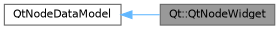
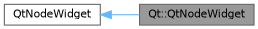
  digraph {
    rankdir=LR
    node [color=gray40 fontname=Helvetica fontsize=10 shape=box style=filled]
    n1 [fillcolor=grey60 fontcolor=black height=0.2 label="Qt::QtNodeWidget" width=0.4]
-   n2 [fillcolor=white height=0.2 label=QtNodeDataModel width=0.4]
+   n2 [fillcolor=white height=0.2 label=QtNodeWidget width=0.4]
    n2 -> n1 [color=steelblue1 dir=back fontname=Helvetica fontsize=10 labelfontname=Helvetica labelfontsize=10 style=solid]
  }
